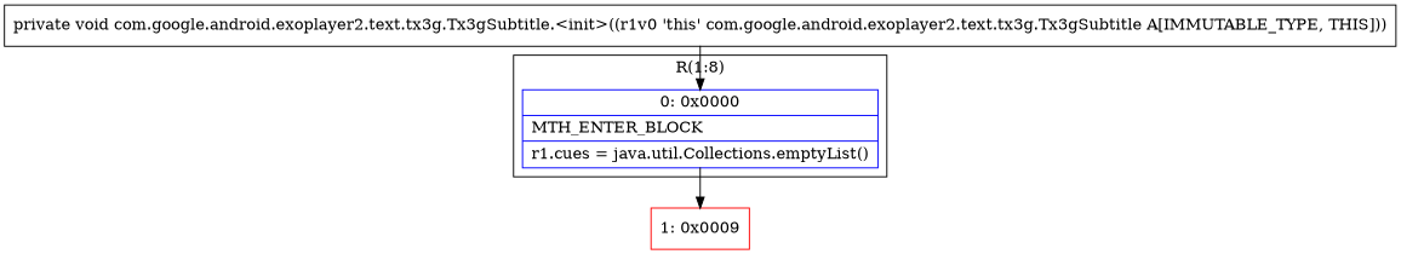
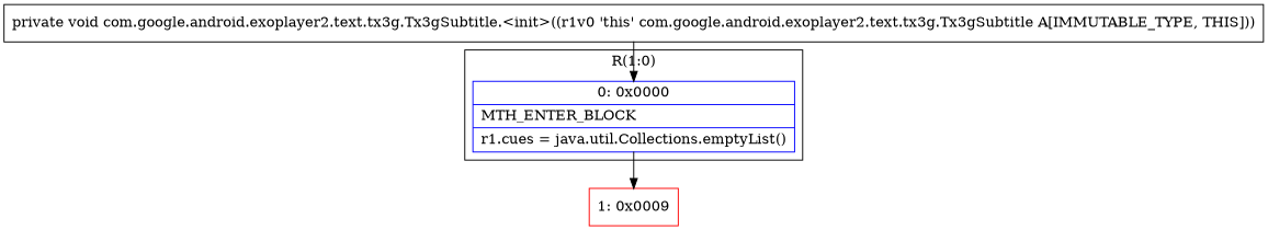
  digraph {
    node [shape=record]
    n1 [color=blue label="{0\:\ 0x0000|MTH_ENTER_BLOCK\l|r1.cues = java.util.Collections.emptyList()\l}"]
    n2 [color=red label="{1\:\ 0x0009}"]
    n3 [label="{private void com.google.android.exoplayer2.text.tx3g.Tx3gSubtitle.\<init\>((r1v0 'this' com.google.android.exoplayer2.text.tx3g.Tx3gSubtitle A[IMMUTABLE_TYPE, THIS])) }"]
    subgraph cluster_1 {
-     label="R(1:8)"
+     label="R(1:0)"
      n1
    }
    n1 -> n2
    n3 -> n1
  }
